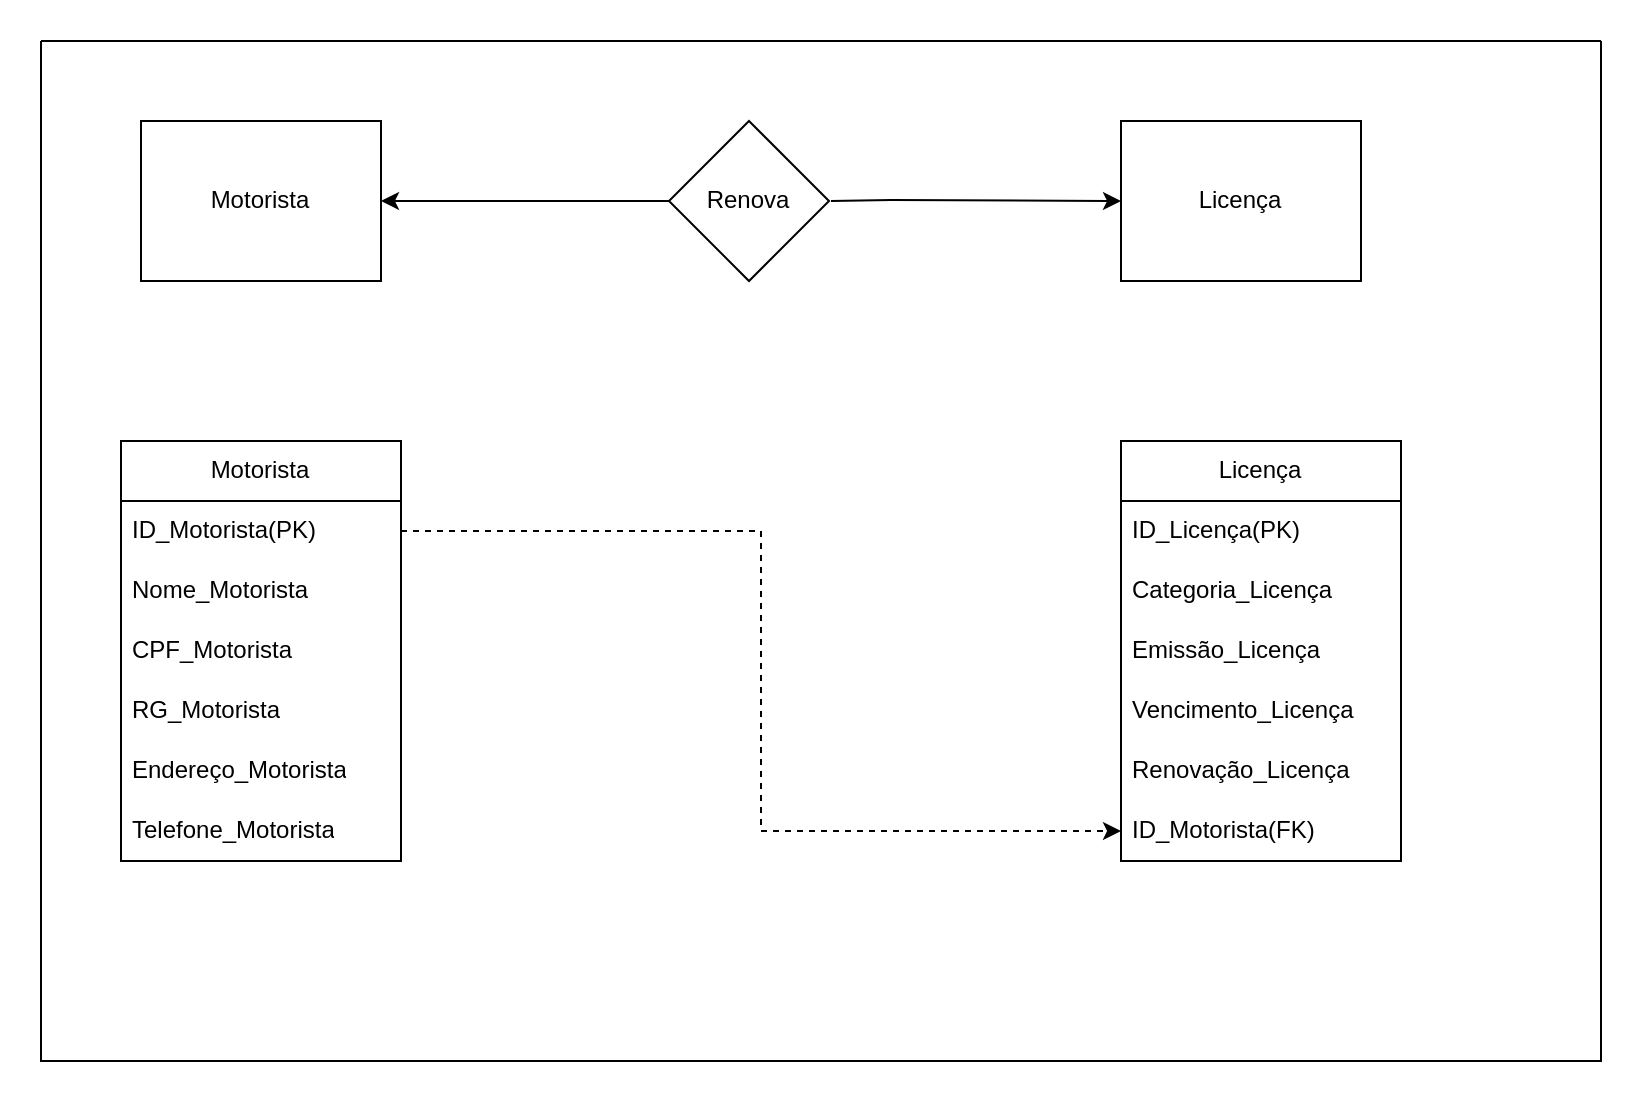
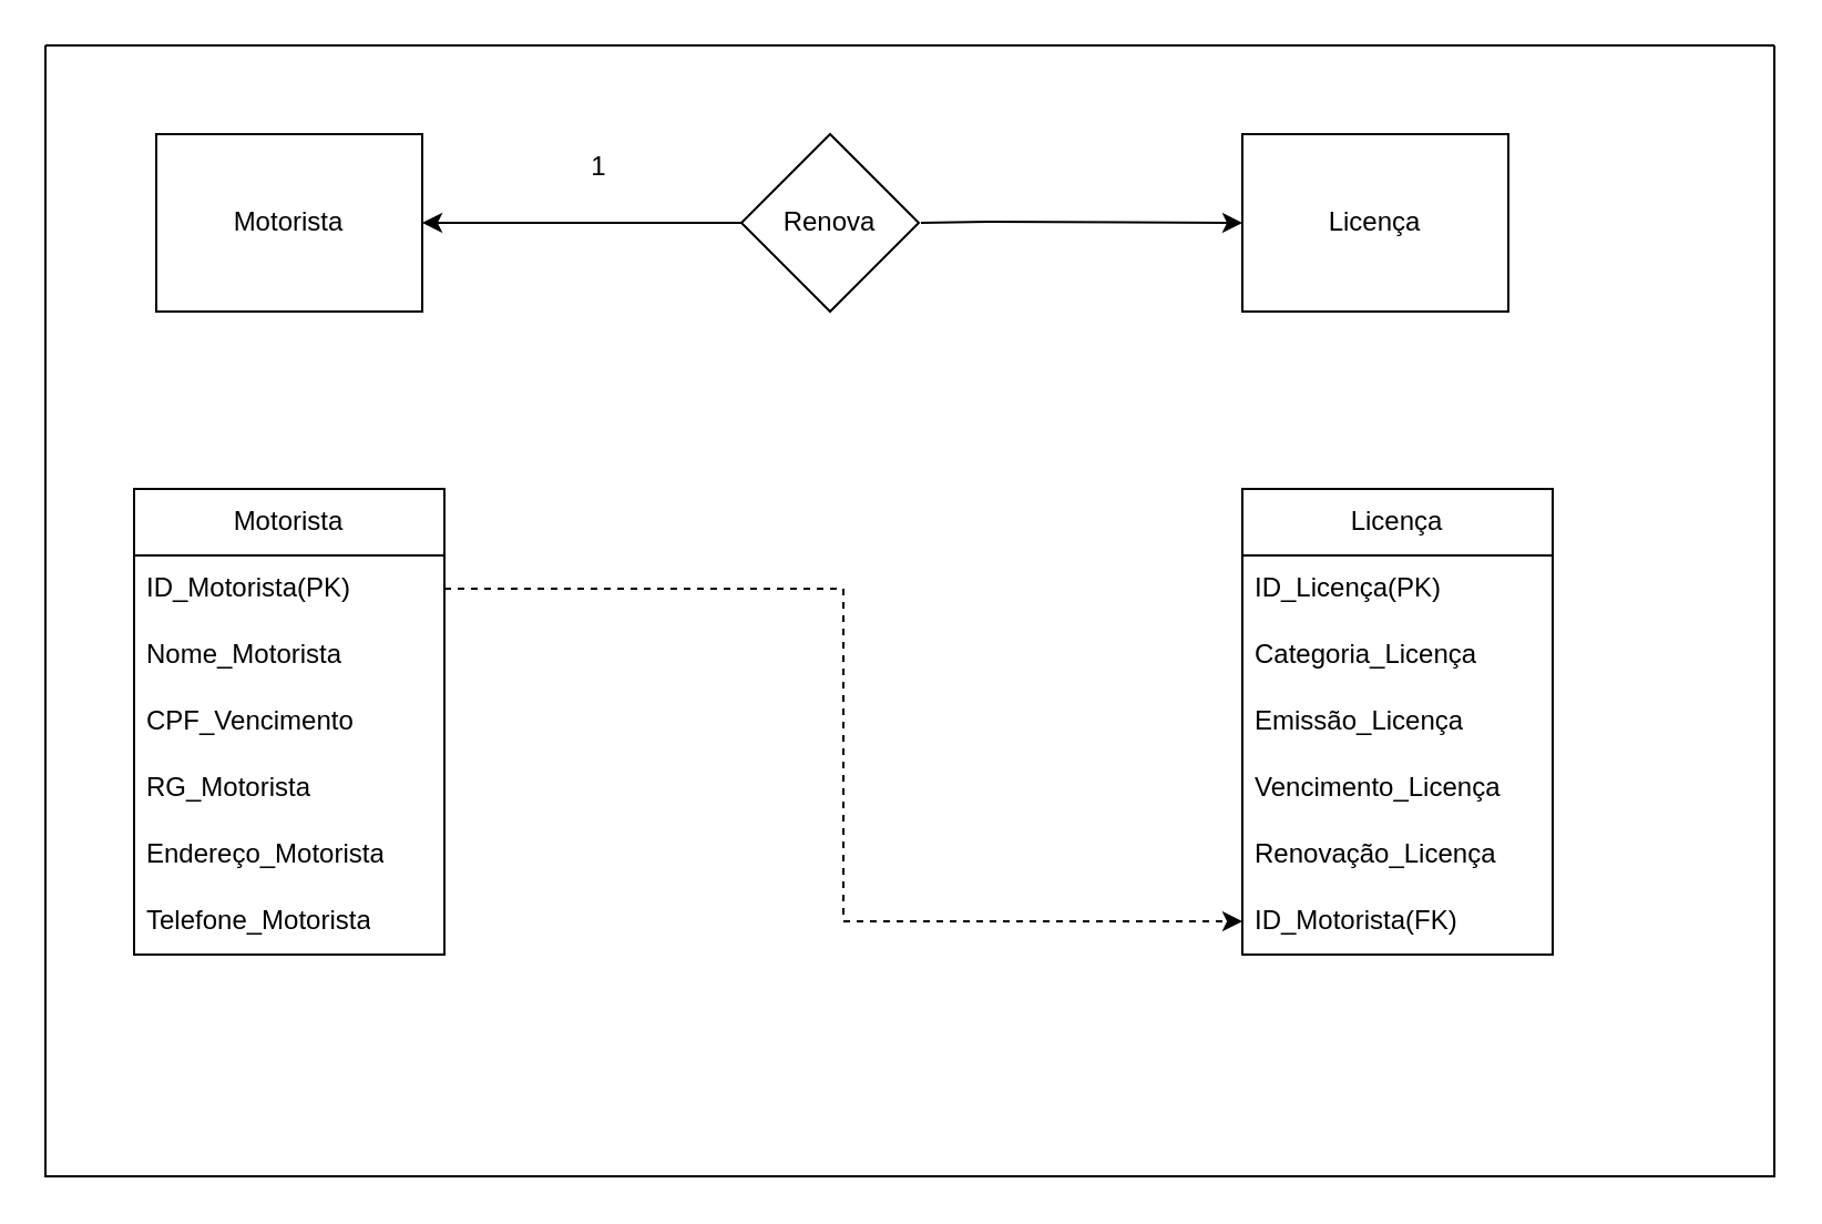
  <mxCell id="0" />
  <mxCell id="1" parent="0" />
  <mxCell id="2" value="" style="swimlane;startSize=0;" vertex="1" parent="1"><mxGeometry x="20" y="20" width="780" height="510" as="geometry"><mxRectangle x="40" y="20" width="50" height="40" as="alternateBounds" /></mxGeometry></mxCell>
  <mxCell id="3" value="" style="rounded=0;whiteSpace=wrap;html=1;" vertex="1" parent="2"><mxGeometry x="50" y="40" width="120" height="80" as="geometry" /></mxCell>
  <mxCell id="4" value="" style="rounded=0;whiteSpace=wrap;html=1;" vertex="1" parent="2"><mxGeometry x="540" y="40" width="120" height="80" as="geometry" /></mxCell>
  <mxCell id="5" value="" style="rhombus;whiteSpace=wrap;html=1;" vertex="1" parent="2"><mxGeometry x="314" y="40" width="80" height="80" as="geometry" /></mxCell>
  <mxCell id="6" value="&lt;font style=&quot;vertical-align: inherit;&quot;&gt;&lt;font style=&quot;vertical-align: inherit;&quot;&gt;Motorista&lt;br&gt;&lt;/font&gt;&lt;/font&gt;" style="text;html=1;strokeColor=none;fillColor=none;align=center;verticalAlign=middle;whiteSpace=wrap;rounded=0;" vertex="1" parent="2"><mxGeometry x="80" y="65" width="60" height="30" as="geometry" /></mxCell>
  <mxCell id="7" value="&lt;font style=&quot;vertical-align: inherit;&quot;&gt;&lt;font style=&quot;vertical-align: inherit;&quot;&gt;Renova&lt;/font&gt;&lt;/font&gt;" style="text;html=1;strokeColor=none;fillColor=none;align=center;verticalAlign=middle;whiteSpace=wrap;rounded=0;" vertex="1" parent="2"><mxGeometry x="324" y="65" width="60" height="30" as="geometry" /></mxCell>
  <mxCell id="8" value="&lt;font style=&quot;vertical-align: inherit;&quot;&gt;&lt;font style=&quot;vertical-align: inherit;&quot;&gt;Licença&lt;/font&gt;&lt;/font&gt;" style="text;html=1;strokeColor=none;fillColor=none;align=center;verticalAlign=middle;whiteSpace=wrap;rounded=0;" vertex="1" parent="2"><mxGeometry x="570" y="65" width="60" height="30" as="geometry" /></mxCell>
  <mxCell id="9" value="" style="endArrow=classic;html=1;rounded=0;entryX=0;entryY=0.5;entryDx=0;entryDy=0;" edge="1" parent="2" target="4"><mxGeometry width="50" height="50" relative="1" as="geometry"><mxPoint x="395" y="80" as="sourcePoint" /><mxPoint x="535" y="80" as="targetPoint" /><Array as="points"><mxPoint x="425" y="79.5" /></Array></mxGeometry></mxCell>
  <mxCell id="10" value="" style="endArrow=classic;html=1;rounded=0;entryX=1;entryY=0.5;entryDx=0;entryDy=0;exitX=0;exitY=0.5;exitDx=0;exitDy=0;" edge="1" parent="2" source="5" target="3"><mxGeometry width="50" height="50" relative="1" as="geometry"><mxPoint x="310" y="80" as="sourcePoint" /><mxPoint x="190" y="79.5" as="targetPoint" /></mxGeometry></mxCell>
  <mxCell id="11" value="&lt;font style=&quot;vertical-align: inherit;&quot;&gt;&lt;font style=&quot;vertical-align: inherit;&quot;&gt;Motorista&lt;/font&gt;&lt;/font&gt;" style="swimlane;fontStyle=0;childLayout=stackLayout;horizontal=1;startSize=30;horizontalStack=0;resizeParent=1;resizeParentMax=0;resizeLast=0;collapsible=1;marginBottom=0;whiteSpace=wrap;html=1;" vertex="1" parent="2"><mxGeometry x="40" y="200" width="140" height="210" as="geometry" /></mxCell>
  <mxCell id="12" value="&lt;font style=&quot;vertical-align: inherit;&quot;&gt;&lt;font style=&quot;vertical-align: inherit;&quot;&gt;&lt;font style=&quot;vertical-align: inherit;&quot;&gt;&lt;font style=&quot;vertical-align: inherit;&quot;&gt;ID_Motorista(PK)&lt;/font&gt;&lt;/font&gt;&lt;/font&gt;&lt;/font&gt;" style="text;strokeColor=none;fillColor=none;align=left;verticalAlign=middle;spacingLeft=4;spacingRight=4;overflow=hidden;points=[[0,0.5],[1,0.5]];portConstraint=eastwest;rotatable=0;whiteSpace=wrap;html=1;" vertex="1" parent="11"><mxGeometry y="30" width="140" height="30" as="geometry" /></mxCell>
  <mxCell id="13" value="&lt;font style=&quot;vertical-align: inherit;&quot;&gt;&lt;font style=&quot;vertical-align: inherit;&quot;&gt;Nome_Motorista&lt;/font&gt;&lt;/font&gt;" style="text;strokeColor=none;fillColor=none;align=left;verticalAlign=middle;spacingLeft=4;spacingRight=4;overflow=hidden;points=[[0,0.5],[1,0.5]];portConstraint=eastwest;rotatable=0;whiteSpace=wrap;html=1;" vertex="1" parent="11"><mxGeometry y="60" width="140" height="30" as="geometry" /></mxCell>
- <mxCell id="14" value="&lt;font style=&quot;vertical-align: inherit;&quot;&gt;&lt;font style=&quot;vertical-align: inherit;&quot;&gt;&lt;font style=&quot;vertical-align: inherit;&quot;&gt;&lt;font style=&quot;vertical-align: inherit;&quot;&gt;CPF_Motorista&lt;/font&gt;&lt;/font&gt;&lt;/font&gt;&lt;/font&gt;" style="text;strokeColor=none;fillColor=none;align=left;verticalAlign=middle;spacingLeft=4;spacingRight=4;overflow=hidden;points=[[0,0.5],[1,0.5]];portConstraint=eastwest;rotatable=0;whiteSpace=wrap;html=1;" vertex="1" parent="11"><mxGeometry y="90" width="140" height="30" as="geometry" /></mxCell>
+ <mxCell id="14" value="&lt;font style=&quot;vertical-align: inherit;&quot;&gt;&lt;font style=&quot;vertical-align: inherit;&quot;&gt;&lt;font style=&quot;vertical-align: inherit;&quot;&gt;&lt;font style=&quot;vertical-align: inherit;&quot;&gt;CPF_Vencimento&lt;/font&gt;&lt;/font&gt;&lt;/font&gt;&lt;/font&gt;" style="text;strokeColor=none;fillColor=none;align=left;verticalAlign=middle;spacingLeft=4;spacingRight=4;overflow=hidden;points=[[0,0.5],[1,0.5]];portConstraint=eastwest;rotatable=0;whiteSpace=wrap;html=1;" vertex="1" parent="11"><mxGeometry y="90" width="140" height="30" as="geometry" /></mxCell>
  <mxCell id="15" value="&lt;font style=&quot;vertical-align: inherit;&quot;&gt;&lt;font style=&quot;vertical-align: inherit;&quot;&gt;&lt;font style=&quot;vertical-align: inherit;&quot;&gt;&lt;font style=&quot;vertical-align: inherit;&quot;&gt;&lt;font style=&quot;vertical-align: inherit;&quot;&gt;&lt;font style=&quot;vertical-align: inherit;&quot;&gt;RG_Motorista&lt;/font&gt;&lt;/font&gt;&lt;/font&gt;&lt;/font&gt;&lt;/font&gt;&lt;/font&gt;" style="text;strokeColor=none;fillColor=none;align=left;verticalAlign=middle;spacingLeft=4;spacingRight=4;overflow=hidden;points=[[0,0.5],[1,0.5]];portConstraint=eastwest;rotatable=0;whiteSpace=wrap;html=1;" vertex="1" parent="11"><mxGeometry y="120" width="140" height="30" as="geometry" /></mxCell>
  <mxCell id="16" value="&lt;font style=&quot;vertical-align: inherit;&quot;&gt;&lt;font style=&quot;vertical-align: inherit;&quot;&gt;&lt;font style=&quot;vertical-align: inherit;&quot;&gt;&lt;font style=&quot;vertical-align: inherit;&quot;&gt;&lt;font style=&quot;vertical-align: inherit;&quot;&gt;&lt;font style=&quot;vertical-align: inherit;&quot;&gt;&lt;font style=&quot;vertical-align: inherit;&quot;&gt;&lt;font style=&quot;vertical-align: inherit;&quot;&gt;Endereço_Motorista&lt;/font&gt;&lt;/font&gt;&lt;/font&gt;&lt;/font&gt;&lt;/font&gt;&lt;/font&gt;&lt;/font&gt;&lt;/font&gt;" style="text;strokeColor=none;fillColor=none;align=left;verticalAlign=middle;spacingLeft=4;spacingRight=4;overflow=hidden;points=[[0,0.5],[1,0.5]];portConstraint=eastwest;rotatable=0;whiteSpace=wrap;html=1;" vertex="1" parent="11"><mxGeometry y="150" width="140" height="30" as="geometry" /></mxCell>
  <mxCell id="17" value="&lt;font style=&quot;vertical-align: inherit;&quot;&gt;&lt;font style=&quot;vertical-align: inherit;&quot;&gt;&lt;font style=&quot;vertical-align: inherit;&quot;&gt;&lt;font style=&quot;vertical-align: inherit;&quot;&gt;&lt;font style=&quot;vertical-align: inherit;&quot;&gt;&lt;font style=&quot;vertical-align: inherit;&quot;&gt;&lt;font style=&quot;vertical-align: inherit;&quot;&gt;&lt;font style=&quot;vertical-align: inherit;&quot;&gt;Telefone_Motorista&lt;/font&gt;&lt;/font&gt;&lt;/font&gt;&lt;/font&gt;&lt;/font&gt;&lt;/font&gt;&lt;/font&gt;&lt;/font&gt;" style="text;strokeColor=none;fillColor=none;align=left;verticalAlign=middle;spacingLeft=4;spacingRight=4;overflow=hidden;points=[[0,0.5],[1,0.5]];portConstraint=eastwest;rotatable=0;whiteSpace=wrap;html=1;" vertex="1" parent="11"><mxGeometry y="180" width="140" height="30" as="geometry" /></mxCell>
  <mxCell id="18" value="Licença" style="swimlane;fontStyle=0;childLayout=stackLayout;horizontal=1;startSize=30;horizontalStack=0;resizeParent=1;resizeParentMax=0;resizeLast=0;collapsible=1;marginBottom=0;whiteSpace=wrap;html=1;" vertex="1" parent="2"><mxGeometry x="540" y="200" width="140" height="210" as="geometry" /></mxCell>
  <mxCell id="19" value="ID_Licença(PK)" style="text;strokeColor=none;fillColor=none;align=left;verticalAlign=middle;spacingLeft=4;spacingRight=4;overflow=hidden;points=[[0,0.5],[1,0.5]];portConstraint=eastwest;rotatable=0;whiteSpace=wrap;html=1;" vertex="1" parent="18"><mxGeometry y="30" width="140" height="30" as="geometry" /></mxCell>
  <mxCell id="20" value="Categoria_Licença" style="text;strokeColor=none;fillColor=none;align=left;verticalAlign=middle;spacingLeft=4;spacingRight=4;overflow=hidden;points=[[0,0.5],[1,0.5]];portConstraint=eastwest;rotatable=0;whiteSpace=wrap;html=1;" vertex="1" parent="18"><mxGeometry y="60" width="140" height="30" as="geometry" /></mxCell>
  <mxCell id="21" value="Emissão_Licença" style="text;strokeColor=none;fillColor=none;align=left;verticalAlign=middle;spacingLeft=4;spacingRight=4;overflow=hidden;points=[[0,0.5],[1,0.5]];portConstraint=eastwest;rotatable=0;whiteSpace=wrap;html=1;" vertex="1" parent="18"><mxGeometry y="90" width="140" height="30" as="geometry" /></mxCell>
  <mxCell id="22" value="Vencimento_Licença" style="text;strokeColor=none;fillColor=none;align=left;verticalAlign=middle;spacingLeft=4;spacingRight=4;overflow=hidden;points=[[0,0.5],[1,0.5]];portConstraint=eastwest;rotatable=0;whiteSpace=wrap;html=1;" vertex="1" parent="18"><mxGeometry y="120" width="140" height="30" as="geometry" /></mxCell>
  <mxCell id="23" value="Renovação_Licença" style="text;strokeColor=none;fillColor=none;align=left;verticalAlign=middle;spacingLeft=4;spacingRight=4;overflow=hidden;points=[[0,0.5],[1,0.5]];portConstraint=eastwest;rotatable=0;whiteSpace=wrap;html=1;" vertex="1" parent="18"><mxGeometry y="150" width="140" height="30" as="geometry" /></mxCell>
  <mxCell id="24" value="ID_Motorista(FK)" style="text;strokeColor=none;fillColor=none;align=left;verticalAlign=middle;spacingLeft=4;spacingRight=4;overflow=hidden;points=[[0,0.5],[1,0.5]];portConstraint=eastwest;rotatable=0;whiteSpace=wrap;html=1;" vertex="1" parent="18"><mxGeometry y="180" width="140" height="30" as="geometry" /></mxCell>
+ <mxCell id="25" value="1" style="text;html=1;strokeColor=none;fillColor=none;align=center;verticalAlign=middle;whiteSpace=wrap;rounded=0;" vertex="1" parent="2"><mxGeometry x="220" y="40" width="60" height="30" as="geometry" /></mxCell>
  <mxCell id="26" style="edgeStyle=orthogonalEdgeStyle;rounded=0;orthogonalLoop=1;jettySize=auto;html=1;exitX=1;exitY=0.5;exitDx=0;exitDy=0;entryX=0;entryY=0.5;entryDx=0;entryDy=0;dashed=1;" edge="1" parent="2" source="12" target="24"><mxGeometry relative="1" as="geometry" /></mxCell>
